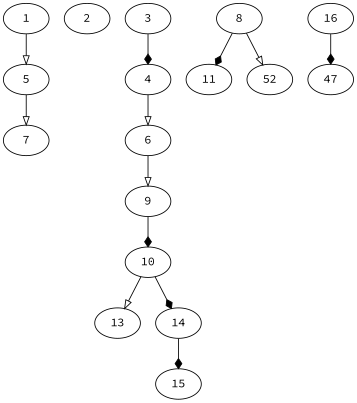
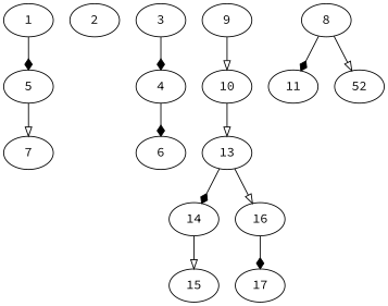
  digraph {
    fontname="Source Code Pro"
    node [alpha=0.12 fontname="Source Code Pro"]
    edge [arrowhead=onormal fontname="Source Code Pro"]
    1 [alpha=0.06 expect_size=5961678957253230592]
    5 [alpha=0.19 expect_size=70253961067566168]
    7 [alpha=0.04 expect_size=145703986992869088]
    2 [alpha=0.09 expect_size=413988093192426]
    3 [alpha=0.20 expect_size=13243570210438566]
    4 [expect_size=1379291872012210]
    6 [alpha=0.10 expect_size=263093259232081870848]
    9 [alpha=0.14 expect_size=3887748844600099]
    8 [alpha=0.01 expect_size=199610882043980544]
    11 [alpha=0.07 expect_size=497369041931202112]
    n11 [alpha=0.02 expect_size=223605664988826435584 label=52]
    10 [alpha=0.00 expect_size=224505123546830209024]
    13 [alpha=0.16 expect_size=175907238756281745408]
    14 [alpha=0.13 expect_size=280871780869775]
    16 [alpha=0.17 expect_size=3947433572007446]
    15 [alpha=0.11 expect_size=137415904077894016]
-   17 [expect_size=109367394636658638848 label=47]
-   1 -> 5
+   17 [expect_size=109367394636658638848]
+   1 -> 5 [arrowhead=diamond]
    5 -> 7
    3 -> 4 [arrowhead=diamond]
-   4 -> 6
-   6 -> 9
-   9 -> 10 [arrowhead=diamond]
+   4 -> 6 [arrowhead=diamond]
+   9 -> 10
    8 -> 11 [arrowhead=diamond]
    8 -> n11
    10 -> 13
-   10 -> 14 [arrowhead=diamond]
-   14 -> 15 [arrowhead=diamond]
+   13 -> 14 [arrowhead=diamond]
+   13 -> 16
+   14 -> 15
    16 -> 17 [arrowhead=diamond]
  }
